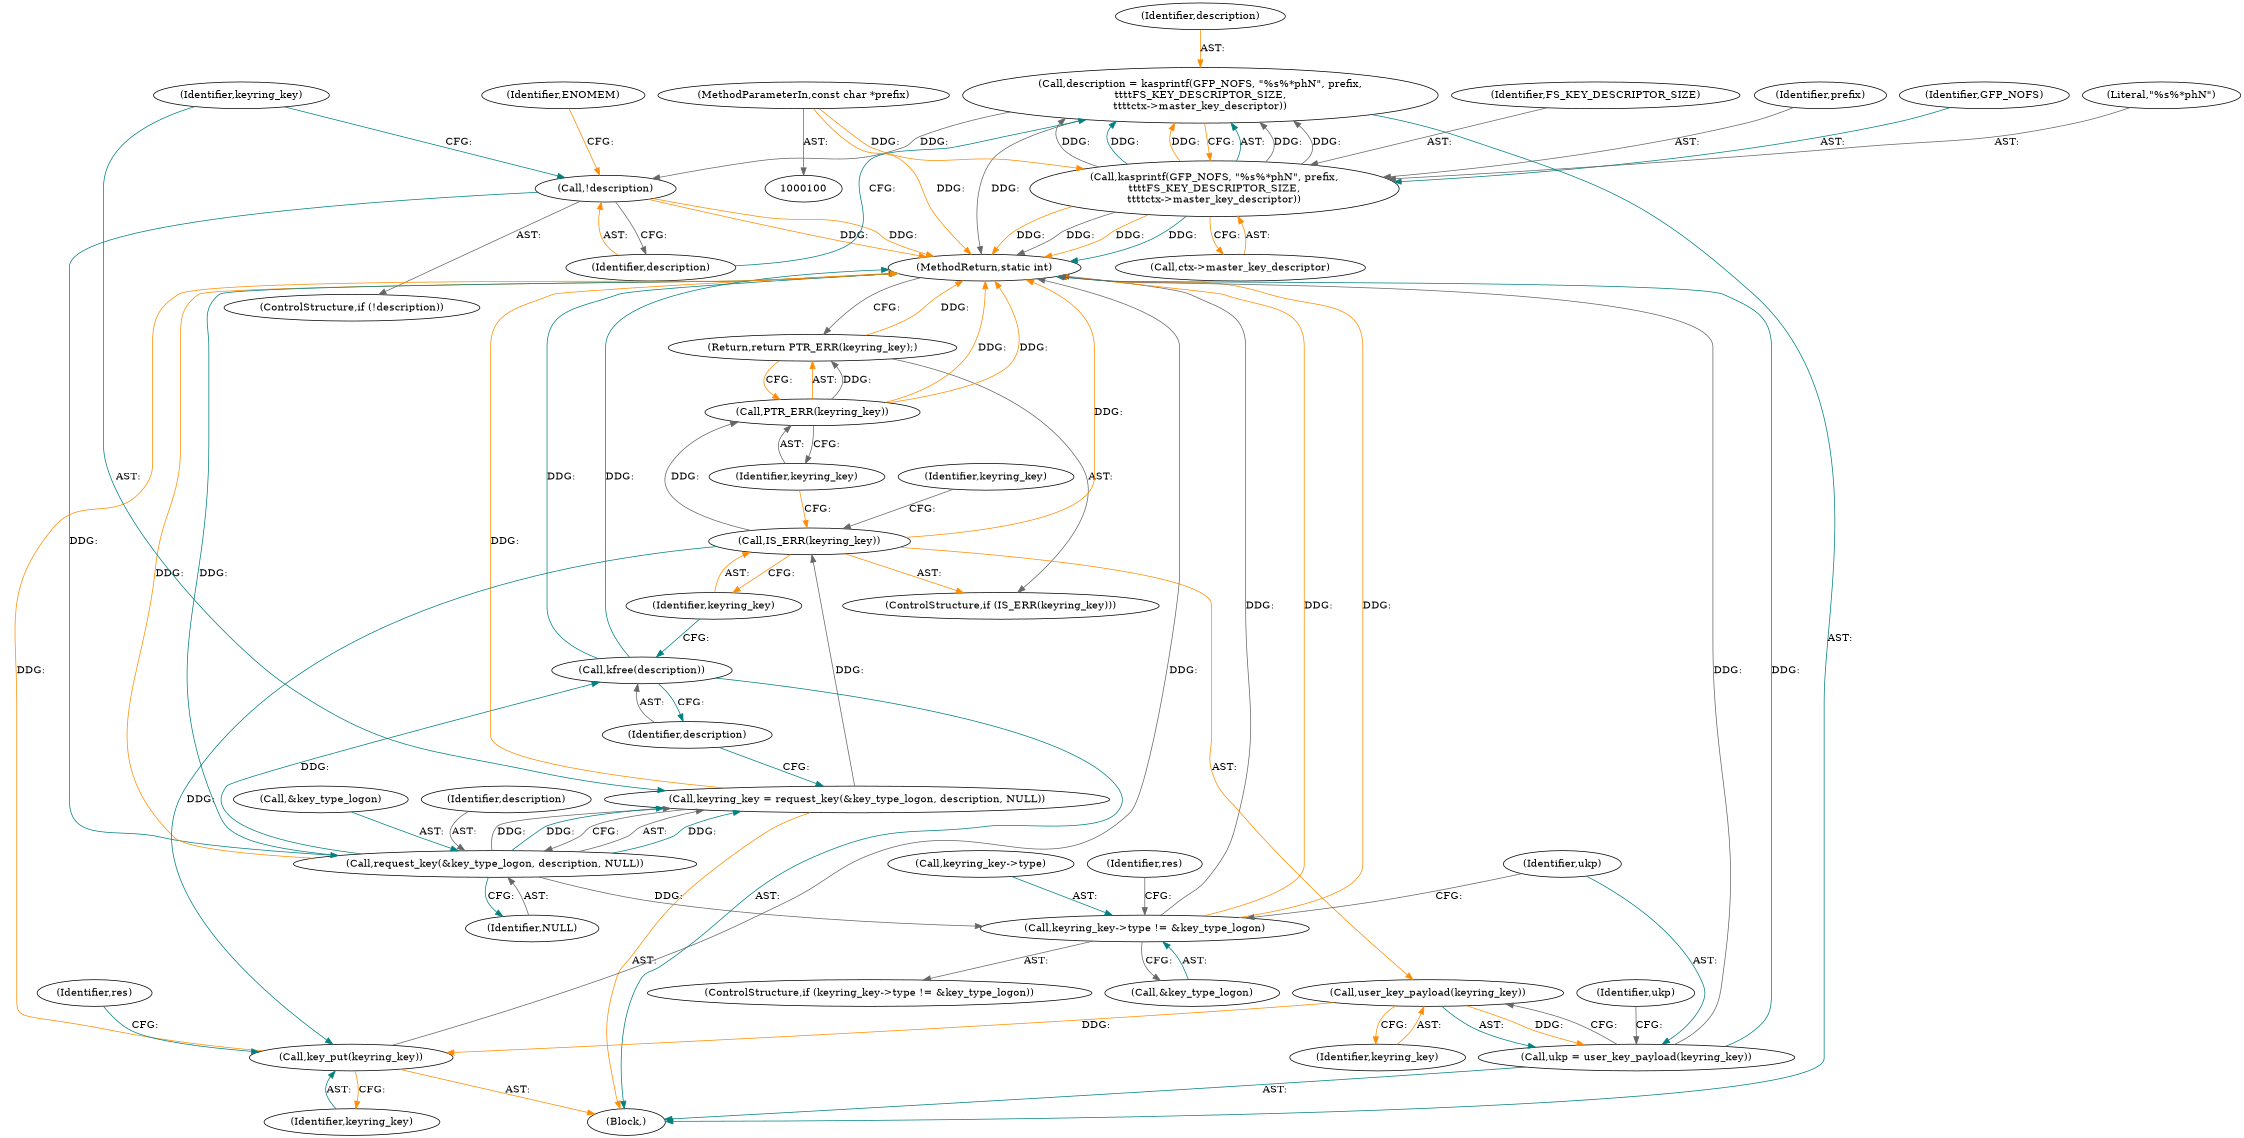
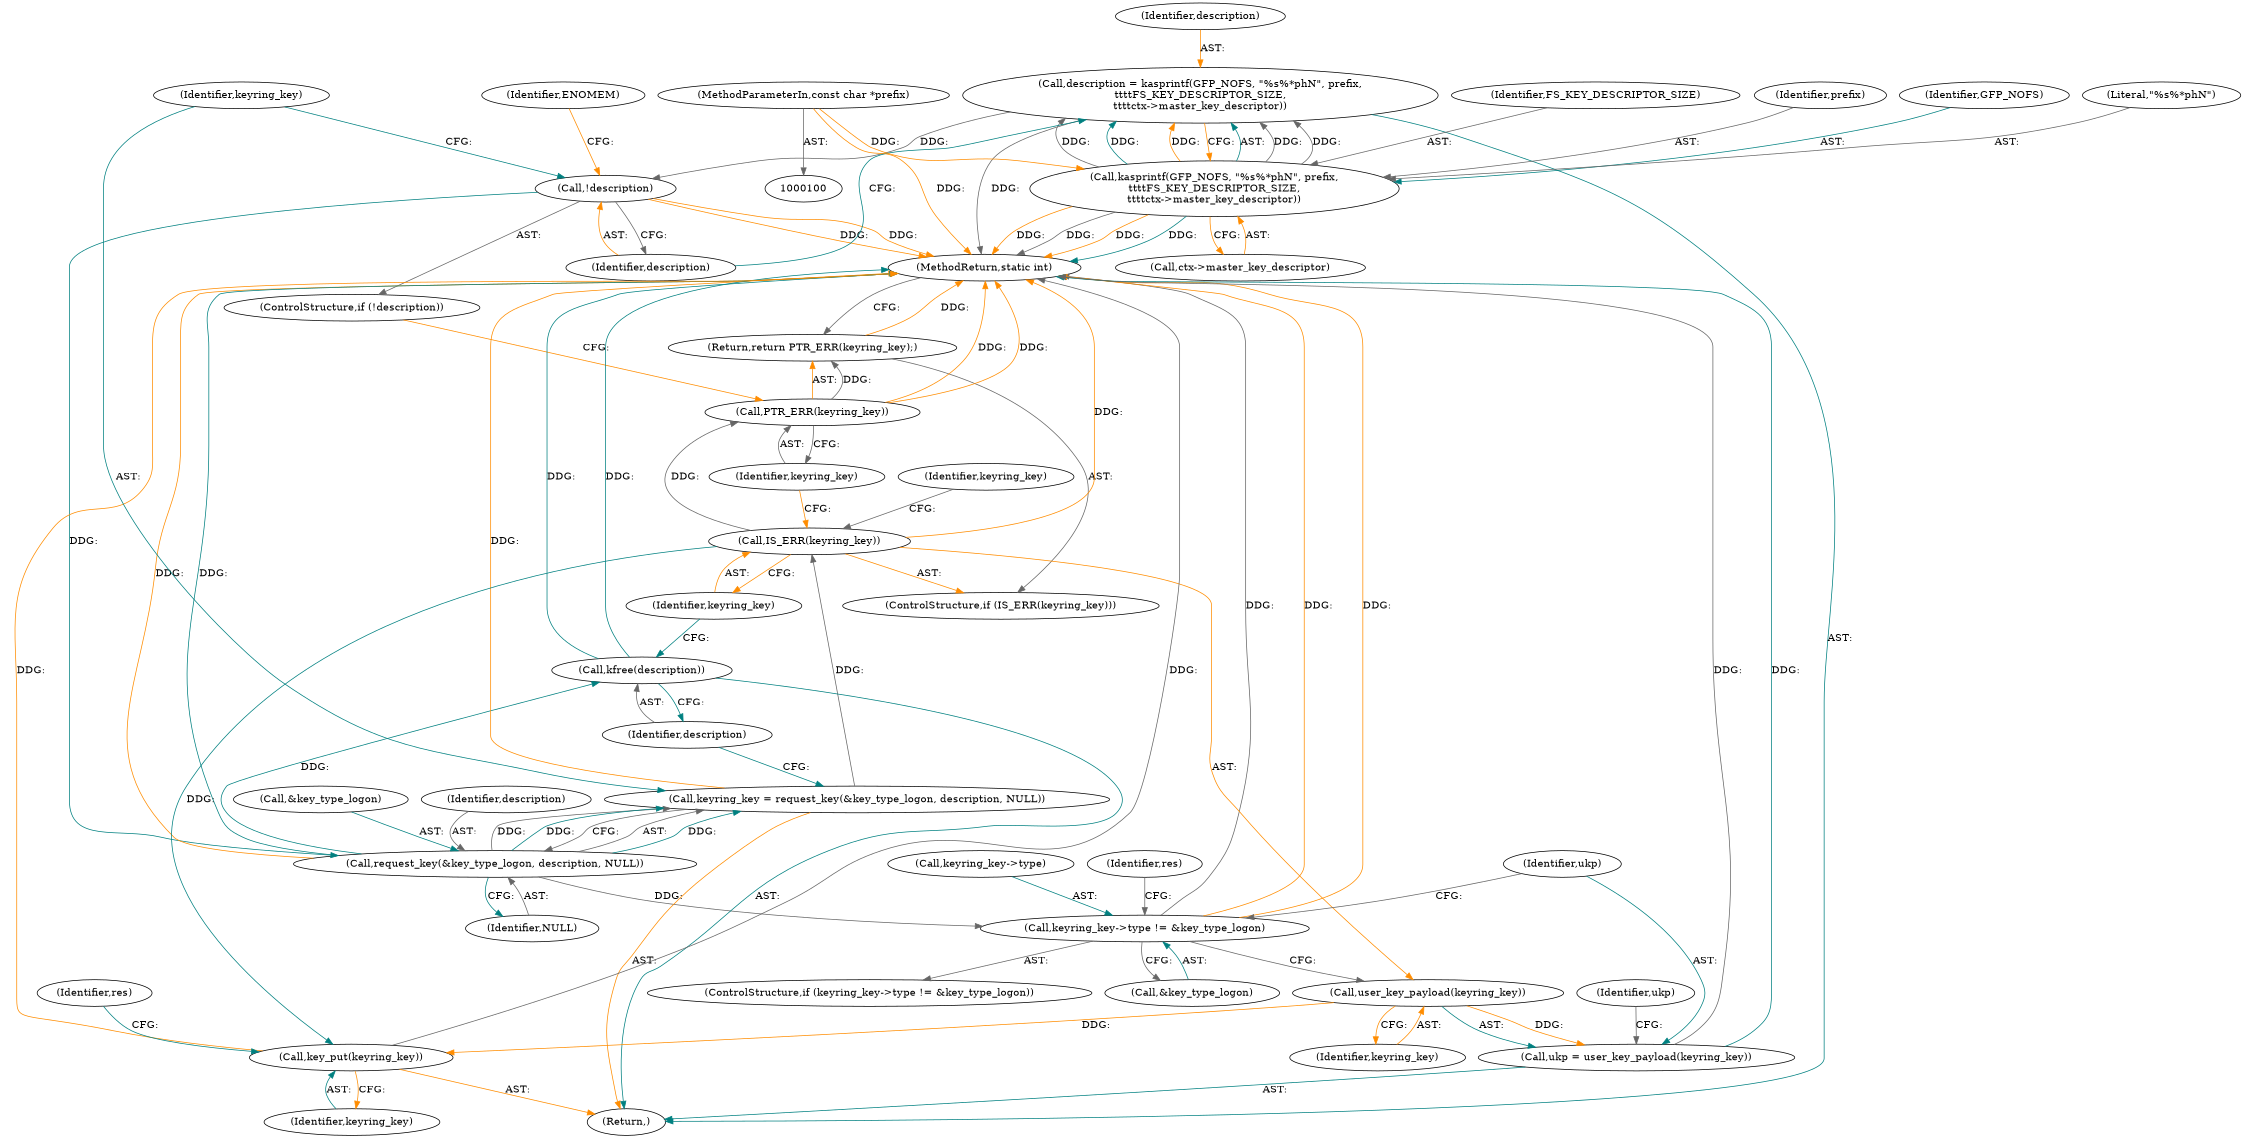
  digraph {
    edge [color=darkorange]
    n1 [label="(Call,description = kasprintf(GFP_NOFS, \"%s%*phN\", prefix,\n\t\t\t\tFS_KEY_DESCRIPTOR_SIZE,\n\t\t\t\tctx->master_key_descriptor))"]
    n2 [label="(Call,kasprintf(GFP_NOFS, \"%s%*phN\", prefix,\n\t\t\t\tFS_KEY_DESCRIPTOR_SIZE,\n\t\t\t\tctx->master_key_descriptor))"]
    n3 [label="(Call,!description)"]
-   n4 [label="(Block,)"]
+   n4 [label="(Return,)"]
    n5 [label="(MethodReturn,static int)"]
    n6 [label="(Call,ctx->master_key_descriptor)"]
    n7 [label="(Call,request_key(&key_type_logon, description, NULL))"]
    n8 [label="(Identifier,description)"]
    n9 [label="(ControlStructure,if (!description))"]
    n10 [label="(Return,return PTR_ERR(keyring_key);)"]
    n11 [label="(MethodParameterIn,const char *prefix)"]
    1000100
    n13 [label="(Call,keyring_key = request_key(&key_type_logon, description, NULL))"]
    n14 [label="(Call,kfree(description))"]
    n15 [label="(Call,keyring_key->type != &key_type_logon)"]
    n16 [label="(Identifier,NULL)"]
    n17 [label="(Call,IS_ERR(keyring_key))"]
    n18 [label="(Identifier,description)"]
    n19 [label="(Call,&key_type_logon)"]
    n20 [label="(ControlStructure,if (keyring_key->type != &key_type_logon))"]
    n21 [label="(Call,PTR_ERR(keyring_key))"]
    n22 [label="(Call,user_key_payload(keyring_key))"]
    n23 [label="(Call,key_put(keyring_key))"]
    n24 [label="(ControlStructure,if (IS_ERR(keyring_key)))"]
    n25 [label="(Identifier,keyring_key)"]
    n26 [label="(Identifier,keyring_key)"]
    n27 [label="(Call,ukp = user_key_payload(keyring_key))"]
    n28 [label="(Identifier,keyring_key)"]
    n29 [label="(Identifier,keyring_key)"]
    n30 [label="(Identifier,FS_KEY_DESCRIPTOR_SIZE)"]
    n31 [label="(Identifier,prefix)"]
    n32 [label="(Call,&key_type_logon)"]
    n33 [label="(Identifier,GFP_NOFS)"]
    n34 [label="(Identifier,keyring_key)"]
    n35 [label="(Call,keyring_key->type)"]
    n36 [label="(Identifier,keyring_key)"]
    n37 [label="(Identifier,ukp)"]
    n38 [label="(Identifier,res)"]
    n39 [label="(Identifier,description)"]
    n40 [label="(Identifier,res)"]
    n41 [label="(Identifier,ukp)"]
    n42 [label="(Identifier,description)"]
    n43 [label="(Literal,\"%s%*phN\")"]
    n44 [label="(Identifier,ENOMEM)"]
    n1 -> n2 [label="CFG: "]
    n1 -> n3 [color=gray40 label="DDG: "]
    n1 -> n4 [color=teal label="AST: "]
    n1 -> n5 [color=gray40 label="DDG: "]
    n2 -> n1 [color=teal label="AST: "]
    n2 -> n1 [color=gray40 label="DDG: "]
    n2 -> n1 [color=gray40 label="DDG: "]
    n2 -> n1 [color=gray40 label="DDG: "]
    n2 -> n1 [color=teal label="DDG: "]
    n2 -> n1 [label="DDG: "]
    n2 -> n5 [label="DDG: "]
    n2 -> n5 [color=gray40 label="DDG: "]
    n2 -> n5 [label="DDG: "]
    n2 -> n5 [color=teal label="DDG: "]
    n2 -> n6 [label="CFG: "]
    n3 -> n5 [label="DDG: "]
    n3 -> n5 [label="DDG: "]
    n3 -> n7 [color=teal label="DDG: "]
    n3 -> n8 [color=gray40 label="CFG: "]
    n3 -> n9 [color=gray40 label="AST: "]
    n5 -> n10 [color=gray40 label="CFG: "]
    n6 -> n2 [label="AST: "]
    n7 -> n5 [label="DDG: "]
    n7 -> n5 [color=teal label="DDG: "]
    n7 -> n13 [color=gray40 label="AST: "]
    n7 -> n13 [color=teal label="DDG: "]
    n7 -> n13 [color=gray40 label="DDG: "]
    n7 -> n13 [color=teal label="DDG: "]
    n7 -> n14 [color=teal label="DDG: "]
    n7 -> n15 [color=gray40 label="DDG: "]
    n7 -> n16 [color=teal label="CFG: "]
    n8 -> n1 [color=teal label="CFG: "]
    n8 -> n3 [label="AST: "]
    n10 -> n5 [label="DDG: "]
-   n10 -> n21 [label="CFG: "]
+   n9 -> n21 [label="CFG: "]
    n10 -> n24 [color=gray40 label="AST: "]
    n11 -> n2 [label="DDG: "]
    n11 -> n5 [label="DDG: "]
    n11 -> 1000100 [color=gray40 label="AST: "]
    n13 -> n4 [label="AST: "]
    n13 -> n5 [label="DDG: "]
    n13 -> n7 [color=gray40 label="CFG: "]
    n13 -> n17 [color=gray40 label="DDG: "]
    n14 -> n4 [color=teal label="AST: "]
    n14 -> n5 [color=teal label="DDG: "]
    n14 -> n5 [color=teal label="DDG: "]
    n14 -> n18 [color=teal label="CFG: "]
    n15 -> n5 [color=gray40 label="DDG: "]
    n15 -> n5 [label="DDG: "]
    n15 -> n5 [label="DDG: "]
    n15 -> n19 [color=gray40 label="CFG: "]
    n15 -> n20 [color=gray40 label="AST: "]
    n16 -> n7 [color=gray40 label="AST: "]
    n17 -> n5 [label="DDG: "]
    n17 -> n21 [color=gray40 label="DDG: "]
    n17 -> n22 [label="AST: "]
    n17 -> n23 [color=teal label="DDG: "]
    n17 -> n24 [label="AST: "]
    n17 -> n25 [label="CFG: "]
    n18 -> n13 [color=teal label="CFG: "]
    n18 -> n14 [color=gray40 label="AST: "]
    n19 -> n15 [color=teal label="AST: "]
    n21 -> n5 [label="DDG: "]
    n21 -> n5 [label="DDG: "]
    n21 -> n10 [label="AST: "]
    n21 -> n10 [color=gray40 label="DDG: "]
    n21 -> n26 [color=gray40 label="CFG: "]
    n22 -> n23 [label="DDG: "]
    n22 -> n27 [color=teal label="AST: "]
    n22 -> n27 [label="DDG: "]
    n22 -> n28 [label="CFG: "]
    n23 -> n4 [label="AST: "]
    n23 -> n5 [color=gray40 label="DDG: "]
    n23 -> n5 [label="DDG: "]
    n23 -> n29 [label="CFG: "]
    n25 -> n14 [color=teal label="CFG: "]
    n25 -> n17 [label="AST: "]
    n26 -> n17 [label="CFG: "]
    n26 -> n21 [color=gray40 label="AST: "]
    n27 -> n4 [color=teal label="AST: "]
    n27 -> n5 [color=teal label="DDG: "]
    n27 -> n5 [color=gray40 label="DDG: "]
-   n27 -> n22 [color=gray40 label="CFG: "]
+   n15 -> n22 [color=gray40 label="CFG: "]
    n28 -> n22 [label="AST: "]
    n29 -> n23 [color=teal label="AST: "]
    n30 -> n2 [color=gray40 label="AST: "]
    n31 -> n2 [color=gray40 label="AST: "]
    n32 -> n7 [color=teal label="AST: "]
    n33 -> n2 [color=teal label="AST: "]
    n34 -> n17 [color=gray40 label="CFG: "]
    n35 -> n15 [color=teal label="AST: "]
    n36 -> n3 [color=teal label="CFG: "]
    n36 -> n13 [color=teal label="AST: "]
    n37 -> n27 [color=gray40 label="CFG: "]
    n38 -> n15 [color=gray40 label="CFG: "]
    n39 -> n1 [label="AST: "]
    n40 -> n23 [color=teal label="CFG: "]
    n41 -> n15 [color=gray40 label="CFG: "]
    n41 -> n27 [color=teal label="AST: "]
    n42 -> n7 [color=gray40 label="AST: "]
    n43 -> n2 [color=gray40 label="AST: "]
    n44 -> n3 [label="CFG: "]
  }
